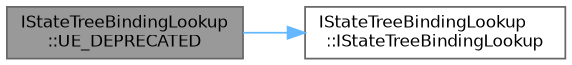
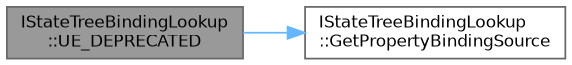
  digraph {
    rankdir=LR
    node [fontname=Helvetica fontsize=10 shape=box style=filled]
    n1 [color=gray40 fillcolor=grey60 fontcolor=black height=0.2 label="IStateTreeBindingLookup\l::UE_DEPRECATED" width=0.4]
-   n2 [color=grey40 fillcolor=white height=0.2 label="IStateTreeBindingLookup\l::IStateTreeBindingLookup" width=0.4]
+   n2 [color=grey40 fillcolor=white height=0.2 label="IStateTreeBindingLookup\l::GetPropertyBindingSource" width=0.4]
    n1 -> n2 [color=steelblue1 fontname=Helvetica fontsize=10 labelfontname=Helvetica labelfontsize=10 style=solid]
  }
